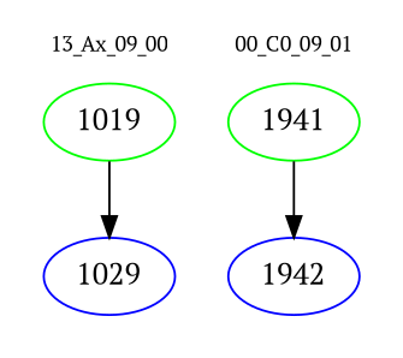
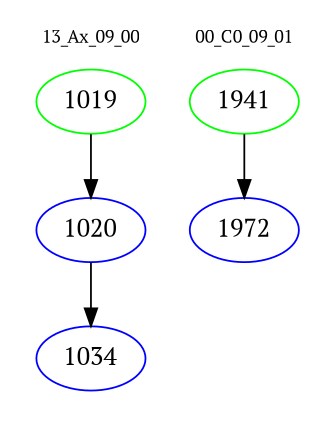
  digraph {
    fontname="PT Serif"
    node [color=blue fontname="PT Serif"]
    edge [color=black fontname="PT Serif"]
    n1 [color=green label=1019]
-   n2 [label=1029]
+   n2 [label=1020]
+   n3 [label=1034]
    n4 [color=green label=1941]
-   n5 [label=1942]
+   n5 [label=1972]
    subgraph cluster_1 {
      color=white
      fontsize=10
      label="13_Ax_09_00"
      n1
      n2
+     n3
    }
    subgraph cluster_2 {
      color=white
      fontsize=10
      label="00_C0_09_01"
      n4
      n5
    }
    n1 -> n2
+   n2 -> n3
    n4 -> n5
  }
